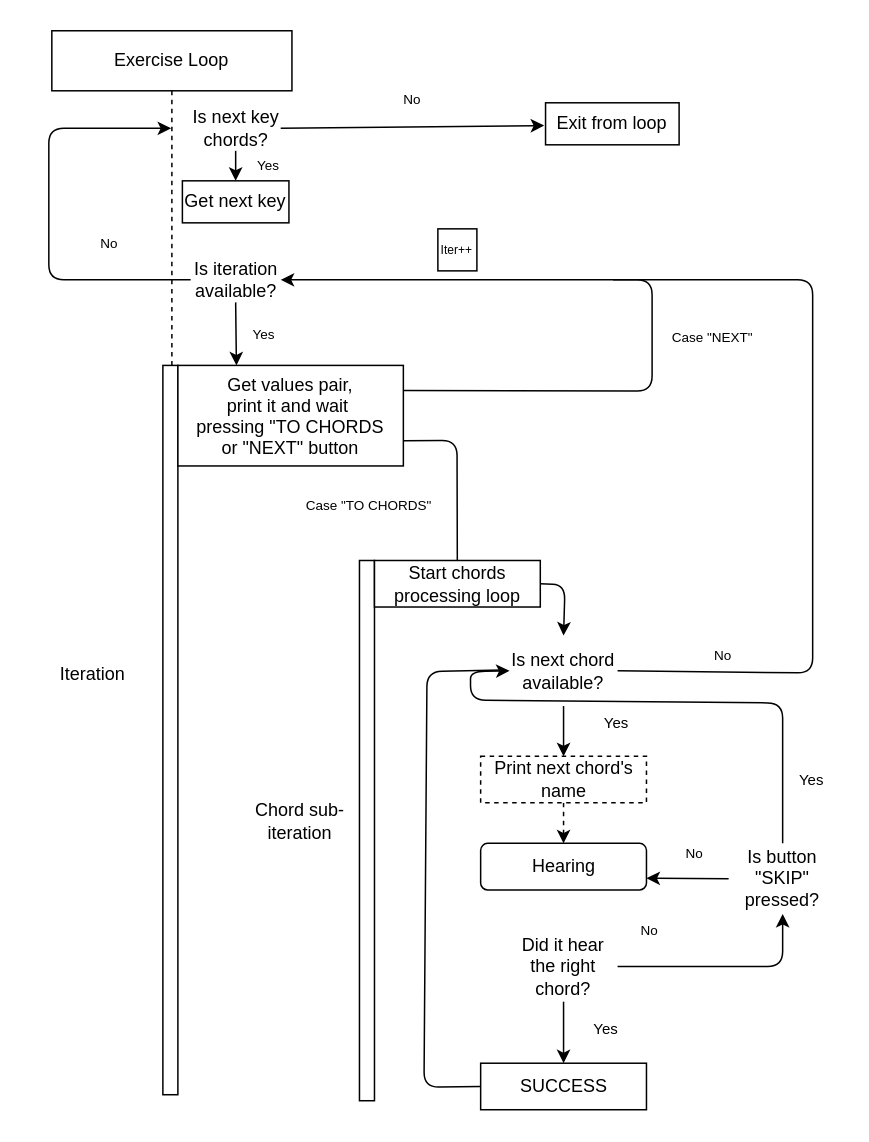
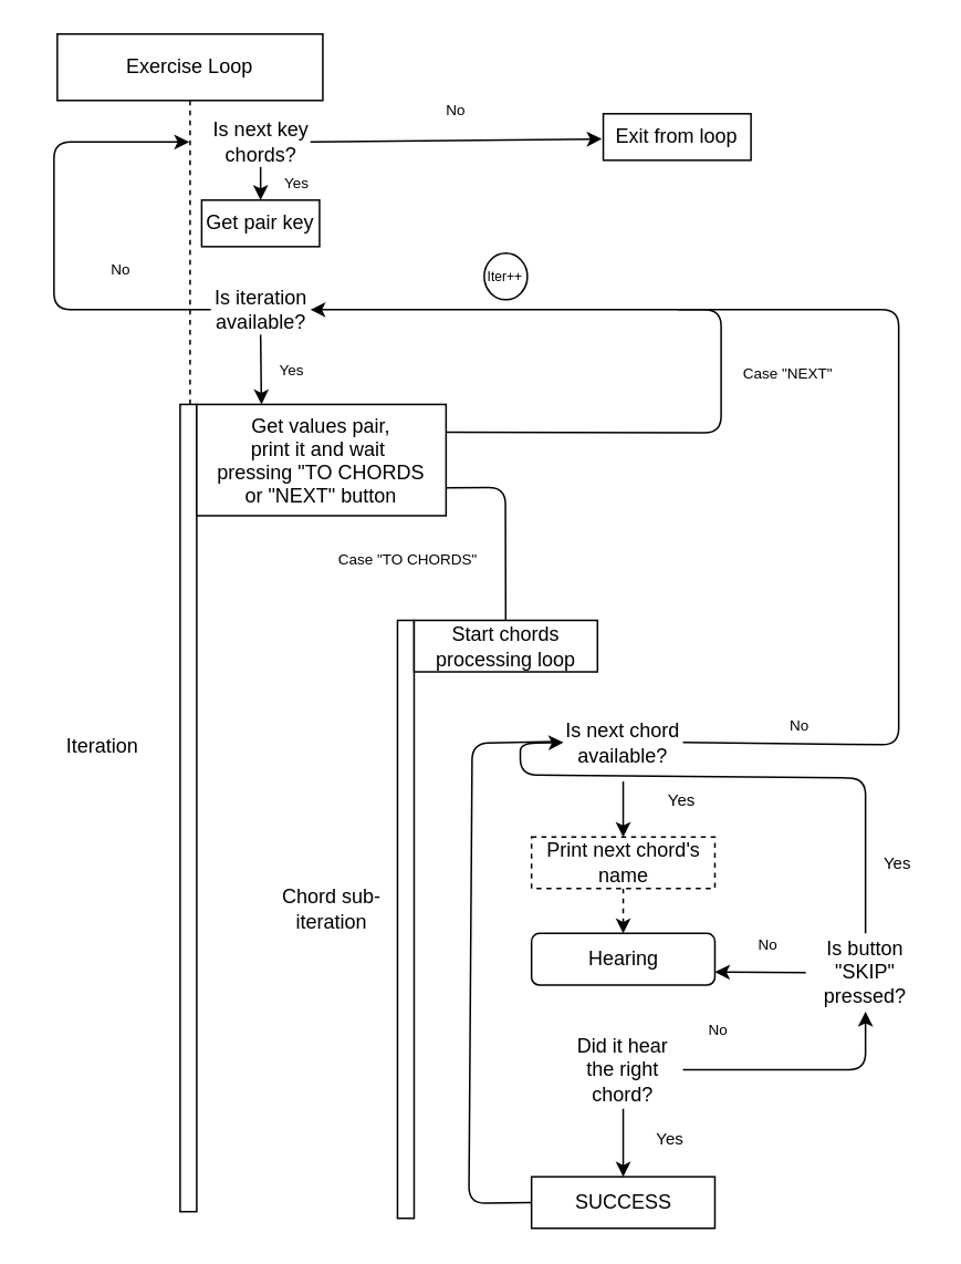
  <mxCell id="0" />
  <mxCell id="1" parent="0" />
  <mxCell id="2" value="Exercise Loop" style="shape=umlLifeline;perimeter=lifelinePerimeter;whiteSpace=wrap;html=1;container=1;collapsible=0;recursiveResize=0;outlineConnect=0;" parent="1" vertex="1"><mxGeometry x="34" y="20" width="160" height="709" as="geometry" /></mxCell>
  <mxCell id="3" value="" style="html=1;points=[];perimeter=orthogonalPerimeter;" parent="2" vertex="1"><mxGeometry x="74" y="223" width="10" height="486" as="geometry" /></mxCell>
  <mxCell id="4" value="Is next key chords?" style="text;html=1;strokeColor=none;fillColor=none;align=center;verticalAlign=middle;whiteSpace=wrap;rounded=0;comic=1;" parent="2" vertex="1"><mxGeometry x="92.5" y="50" width="60" height="30" as="geometry" /></mxCell>
  <mxCell id="5" value="Is iteration available?" style="text;html=1;strokeColor=none;fillColor=none;align=center;verticalAlign=middle;whiteSpace=wrap;rounded=0;comic=1;" parent="2" vertex="1"><mxGeometry x="92.5" y="151" width="60" height="30" as="geometry" /></mxCell>
  <mxCell id="6" value="&lt;font style=&quot;font-size: 9px;&quot;&gt;Yes&lt;/font&gt;" style="text;html=1;align=center;verticalAlign=middle;resizable=0;points=[];autosize=1;strokeColor=none;fillColor=none;" parent="2" vertex="1"><mxGeometry x="124" y="102" width="33" height="26" as="geometry" /></mxCell>
  <mxCell id="7" value="&lt;font style=&quot;font-size: 9px;&quot;&gt;Yes&lt;/font&gt;" style="text;html=1;align=center;verticalAlign=middle;resizable=0;points=[];autosize=1;strokeColor=none;fillColor=none;" parent="2" vertex="1"><mxGeometry x="124" y="189" width="33" height="26" as="geometry" /></mxCell>
  <mxCell id="8" value="&lt;font style=&quot;font-size: 9px;&quot;&gt;No&lt;br&gt;&lt;/font&gt;" style="text;html=1;align=center;verticalAlign=middle;resizable=0;points=[];autosize=1;strokeColor=none;fillColor=none;" parent="2" vertex="1"><mxGeometry x="23" y="128" width="30" height="26" as="geometry" /></mxCell>
  <mxCell id="9" style="edgeStyle=none;html=1;exitX=0;exitY=0.5;exitDx=0;exitDy=0;fontSize=12;" parent="2" source="5" target="2" edge="1"><mxGeometry relative="1" as="geometry"><mxPoint x="-35" y="58" as="targetPoint" /><Array as="points"><mxPoint x="-2" y="166" /><mxPoint x="-2" y="65" /></Array></mxGeometry></mxCell>
  <mxCell id="10" value="Iteration" style="text;html=1;strokeColor=none;fillColor=none;align=center;verticalAlign=middle;whiteSpace=wrap;rounded=0;fontSize=12;" parent="2" vertex="1"><mxGeometry x="-14" y="413.5" width="83" height="30" as="geometry" /></mxCell>
- <mxCell id="11" value="&lt;font style=&quot;font-size: 12px;&quot;&gt;Get next key&lt;/font&gt;" style="whiteSpace=wrap;html=1;fontSize=9;" parent="2" vertex="1"><mxGeometry x="87" y="100" width="71" height="28" as="geometry" /></mxCell>
+ <mxCell id="11" value="&lt;font style=&quot;font-size: 12px;&quot;&gt;Get pair key&lt;/font&gt;" style="whiteSpace=wrap;html=1;fontSize=9;" parent="2" vertex="1"><mxGeometry x="87" y="100" width="71" height="28" as="geometry" /></mxCell>
  <mxCell id="12" style="edgeStyle=none;html=1;exitX=0.5;exitY=1;exitDx=0;exitDy=0;entryX=0.5;entryY=0;entryDx=0;entryDy=0;" parent="2" source="4" target="11" edge="1"><mxGeometry relative="1" as="geometry" /></mxCell>
  <mxCell id="13" value="&lt;font style=&quot;font-size: 9px;&quot;&gt;Yes&lt;/font&gt;" style="text;html=1;align=center;verticalAlign=middle;resizable=0;points=[];autosize=1;strokeColor=none;fillColor=none;" parent="2" vertex="1"><mxGeometry x="127" y="76" width="33" height="26" as="geometry" /></mxCell>
  <mxCell id="14" style="edgeStyle=none;html=1;exitX=1;exitY=0.25;exitDx=0;exitDy=0;fontSize=12;entryX=1;entryY=0.5;entryDx=0;entryDy=0;" parent="1" source="15" target="5" edge="1"><mxGeometry relative="1" as="geometry"><mxPoint x="395" y="181" as="targetPoint" /><mxPoint x="411" y="343.11" as="sourcePoint" /><Array as="points"><mxPoint x="434" y="260" /><mxPoint x="434" y="186" /></Array></mxGeometry></mxCell>
  <mxCell id="15" value="Get values pair,&#10;print it and wait &#10;pressing &quot;TO CHORDS&#10;or &quot;NEXT&quot; button" style="rounded=1;dashed=0;point=[];connectable=1;arcSize=0;perimeter=rectanglePerimeter;" parent="1" vertex="1"><mxGeometry x="118" y="243" width="150.25" height="67" as="geometry" /></mxCell>
  <mxCell id="16" value="" style="endArrow=classic;html=1;entryX=0.5;entryY=0;entryDx=0;entryDy=0;exitX=1;exitY=0.75;exitDx=0;exitDy=0;" parent="1" source="15" edge="1"><mxGeometry width="50" height="50" relative="1" as="geometry"><mxPoint x="268" y="257" as="sourcePoint" /><mxPoint x="304.25" y="390" as="targetPoint" /><Array as="points"><mxPoint x="304" y="293" /></Array></mxGeometry></mxCell>
  <mxCell id="17" style="edgeStyle=none;html=1;fontSize=9;exitX=1;exitY=0.5;exitDx=0;exitDy=0;" parent="1" source="4" edge="1"><mxGeometry relative="1" as="geometry"><mxPoint x="362.083" y="83.167" as="targetPoint" /><mxPoint x="206" y="87" as="sourcePoint" /></mxGeometry></mxCell>
  <mxCell id="18" value="&lt;font style=&quot;font-size: 12px;&quot;&gt;Exit from loop&lt;/font&gt;" style="whiteSpace=wrap;html=1;fontSize=9;" parent="1" vertex="1"><mxGeometry x="363" y="68" width="89" height="28" as="geometry" /></mxCell>
  <mxCell id="19" value="&lt;font style=&quot;font-size: 9px;&quot;&gt;No&lt;br&gt;&lt;/font&gt;" style="text;html=1;align=center;verticalAlign=middle;resizable=0;points=[];autosize=1;strokeColor=none;fillColor=none;" parent="1" vertex="1"><mxGeometry x="259" y="52" width="30" height="26" as="geometry" /></mxCell>
  <mxCell id="20" style="edgeStyle=none;html=1;exitX=0.5;exitY=1;exitDx=0;exitDy=0;fontSize=12;" parent="1" source="5" edge="1"><mxGeometry relative="1" as="geometry"><mxPoint x="157" y="243" as="targetPoint" /></mxGeometry></mxCell>
  <mxCell id="21" value="&lt;font style=&quot;font-size: 9px;&quot;&gt;Case &quot;TO CHORDS&quot;&lt;/font&gt;" style="text;html=1;align=center;verticalAlign=middle;resizable=0;points=[];autosize=1;strokeColor=none;fillColor=none;" parent="1" vertex="1"><mxGeometry x="194" y="323" width="102" height="26" as="geometry" /></mxCell>
  <mxCell id="22" value="&lt;font style=&quot;font-size: 9px;&quot;&gt;Case &quot;NEXT&quot;&lt;/font&gt;" style="text;html=1;align=center;verticalAlign=middle;resizable=0;points=[];autosize=1;strokeColor=none;fillColor=none;" parent="1" vertex="1"><mxGeometry x="438" y="211" width="72" height="26" as="geometry" /></mxCell>
  <mxCell id="23" value="" style="html=1;points=[];perimeter=orthogonalPerimeter;" parent="1" vertex="1"><mxGeometry x="239" y="373" width="10" height="360" as="geometry" /></mxCell>
- <mxCell id="24" style="edgeStyle=none;html=1;exitX=1;exitY=0.5;exitDx=0;exitDy=0;fontSize=12;entryX=0.5;entryY=0;entryDx=0;entryDy=0;" parent="1" source="25" target="32" edge="1"><mxGeometry relative="1" as="geometry"><mxPoint x="307" y="426" as="targetPoint" /><Array as="points"><mxPoint x="376" y="389" /></Array></mxGeometry></mxCell>
  <mxCell id="25" value="&lt;font style=&quot;font-size: 12px;&quot;&gt;Start chords processing loop&lt;/font&gt;" style="whiteSpace=wrap;html=1;fontSize=9;" parent="1" vertex="1"><mxGeometry x="249" y="373" width="110.5" height="31" as="geometry" /></mxCell>
  <mxCell id="26" value="&lt;font size=&quot;1&quot;&gt;Yes&lt;br&gt;&lt;/font&gt;" style="text;html=1;align=center;verticalAlign=middle;resizable=0;points=[];autosize=1;strokeColor=none;fillColor=none;" parent="1" vertex="1"><mxGeometry x="393" y="467.5" width="34" height="26" as="geometry" /></mxCell>
  <mxCell id="27" style="edgeStyle=none;html=1;exitX=1;exitY=0.5;exitDx=0;exitDy=0;fontSize=12;endArrow=classic;endFill=1;entryX=0.5;entryY=1;entryDx=0;entryDy=0;" parent="1" source="29" target="40" edge="1"><mxGeometry relative="1" as="geometry"><mxPoint x="520" y="625.5" as="targetPoint" /><Array as="points"><mxPoint x="521" y="643.5" /></Array></mxGeometry></mxCell>
  <mxCell id="28" style="edgeStyle=none;html=1;exitX=0.5;exitY=1;exitDx=0;exitDy=0;entryX=0.5;entryY=0;entryDx=0;entryDy=0;fontSize=12;endArrow=classic;endFill=1;" parent="1" source="29" target="45" edge="1"><mxGeometry relative="1" as="geometry" /></mxCell>
  <mxCell id="29" value="&lt;span style=&quot;&quot;&gt;Did it hear the right chord?&lt;/span&gt;" style="text;html=1;strokeColor=none;fillColor=none;align=center;verticalAlign=middle;whiteSpace=wrap;rounded=0;comic=1;" parent="1" vertex="1"><mxGeometry x="339" y="620" width="72" height="47" as="geometry" /></mxCell>
  <mxCell id="30" style="edgeStyle=none;html=1;exitX=0.5;exitY=1;exitDx=0;exitDy=0;entryX=0.5;entryY=0;entryDx=0;entryDy=0;fontSize=12;" parent="1" source="32" target="34" edge="1"><mxGeometry relative="1" as="geometry" /></mxCell>
  <mxCell id="31" style="edgeStyle=none;html=1;exitX=1;exitY=0.5;exitDx=0;exitDy=0;fontSize=12;endArrow=none;endFill=0;" parent="1" source="32" edge="1"><mxGeometry relative="1" as="geometry"><mxPoint x="408" y="186" as="targetPoint" /><Array as="points"><mxPoint x="541" y="448" /><mxPoint x="541" y="186" /></Array></mxGeometry></mxCell>
  <mxCell id="32" value="&lt;span style=&quot;&quot;&gt;Is next chord available?&lt;/span&gt;" style="text;html=1;strokeColor=none;fillColor=none;align=center;verticalAlign=middle;whiteSpace=wrap;rounded=0;comic=1;" parent="1" vertex="1"><mxGeometry x="339" y="423" width="72" height="47" as="geometry" /></mxCell>
  <mxCell id="33" style="edgeStyle=none;html=1;exitX=0.5;exitY=1;exitDx=0;exitDy=0;entryX=0.5;entryY=0;entryDx=0;entryDy=0;fontSize=12;endArrow=classic;endFill=1;dashed=1;" parent="1" source="34" target="36" edge="1"><mxGeometry relative="1" as="geometry" /></mxCell>
  <mxCell id="34" value="&lt;font style=&quot;font-size: 12px;&quot;&gt;Print next chord's name&lt;/font&gt;" style="whiteSpace=wrap;html=1;fontSize=9;dashed=1;" parent="1" vertex="1"><mxGeometry x="319.75" y="503.5" width="110.5" height="31" as="geometry" /></mxCell>
  <mxCell id="35" value="&lt;font style=&quot;font-size: 9px;&quot;&gt;No&lt;br&gt;&lt;/font&gt;" style="text;html=1;align=center;verticalAlign=middle;resizable=0;points=[];autosize=1;strokeColor=none;fillColor=none;" parent="1" vertex="1"><mxGeometry x="466" y="423" width="30" height="26" as="geometry" /></mxCell>
  <mxCell id="36" value="&lt;font style=&quot;font-size: 12px;&quot;&gt;Hearing&lt;/font&gt;" style="whiteSpace=wrap;html=1;fontSize=9;rounded=1;" parent="1" vertex="1"><mxGeometry x="319.75" y="561.5" width="110.5" height="31" as="geometry" /></mxCell>
  <mxCell id="37" value="&lt;font style=&quot;font-size: 9px;&quot;&gt;No&lt;br&gt;&lt;/font&gt;" style="text;html=1;align=center;verticalAlign=middle;resizable=0;points=[];autosize=1;strokeColor=none;fillColor=none;" parent="1" vertex="1"><mxGeometry x="417" y="605.5" width="30" height="26" as="geometry" /></mxCell>
  <mxCell id="38" style="edgeStyle=none;html=1;exitX=0;exitY=0.5;exitDx=0;exitDy=0;entryX=1;entryY=0.75;entryDx=0;entryDy=0;fontSize=12;endArrow=classic;endFill=1;" parent="1" source="40" target="36" edge="1"><mxGeometry relative="1" as="geometry" /></mxCell>
  <mxCell id="39" style="edgeStyle=none;html=1;exitX=0.5;exitY=0;exitDx=0;exitDy=0;fontSize=12;endArrow=classic;endFill=1;entryX=0;entryY=0.5;entryDx=0;entryDy=0;" parent="1" source="40" target="32" edge="1"><mxGeometry relative="1" as="geometry"><mxPoint x="283" y="466" as="targetPoint" /><Array as="points"><mxPoint x="521" y="468" /><mxPoint x="313" y="466" /><mxPoint x="313" y="447" /></Array></mxGeometry></mxCell>
  <mxCell id="40" value="&lt;span style=&quot;&quot;&gt;Is button &quot;SKIP&quot; pressed?&lt;/span&gt;" style="text;html=1;strokeColor=none;fillColor=none;align=center;verticalAlign=middle;whiteSpace=wrap;rounded=0;comic=1;" parent="1" vertex="1"><mxGeometry x="485" y="561.5" width="72" height="47" as="geometry" /></mxCell>
  <mxCell id="41" value="&lt;font style=&quot;font-size: 9px;&quot;&gt;No&lt;br&gt;&lt;/font&gt;" style="text;html=1;align=center;verticalAlign=middle;resizable=0;points=[];autosize=1;strokeColor=none;fillColor=none;" parent="1" vertex="1"><mxGeometry x="447" y="554.5" width="30" height="26" as="geometry" /></mxCell>
  <mxCell id="42" value="&lt;font size=&quot;1&quot;&gt;Yes&lt;br&gt;&lt;/font&gt;" style="text;html=1;align=center;verticalAlign=middle;resizable=0;points=[];autosize=1;strokeColor=none;fillColor=none;" parent="1" vertex="1"><mxGeometry x="523" y="506" width="34" height="26" as="geometry" /></mxCell>
  <mxCell id="43" value="&lt;font size=&quot;1&quot;&gt;Yes&lt;br&gt;&lt;/font&gt;" style="text;html=1;align=center;verticalAlign=middle;resizable=0;points=[];autosize=1;strokeColor=none;fillColor=none;" parent="1" vertex="1"><mxGeometry x="386" y="672" width="34" height="26" as="geometry" /></mxCell>
  <mxCell id="44" style="edgeStyle=none;html=1;exitX=0;exitY=0.5;exitDx=0;exitDy=0;fontSize=12;endArrow=none;endFill=0;" parent="1" source="45" edge="1"><mxGeometry relative="1" as="geometry"><mxPoint x="334" y="446" as="targetPoint" /><Array as="points"><mxPoint x="282" y="724" /><mxPoint x="284" y="447" /></Array></mxGeometry></mxCell>
  <mxCell id="45" value="&lt;font style=&quot;font-size: 12px;&quot;&gt;SUCCESS&lt;/font&gt;" style="whiteSpace=wrap;html=1;fontSize=9;" parent="1" vertex="1"><mxGeometry x="319.75" y="708" width="110.5" height="31" as="geometry" /></mxCell>
- <mxCell id="46" value="&lt;font style=&quot;font-size: 8px;&quot;&gt;Iter++&lt;/font&gt;" style="whiteSpace=wrap;html=1;fontSize=9;" parent="1" vertex="1"><mxGeometry x="291.25" y="152" width="26" height="28" as="geometry" /></mxCell>
+ <mxCell id="46" value="&lt;font style=&quot;font-size: 8px;&quot;&gt;Iter++&lt;/font&gt;" style="ellipse;whiteSpace=wrap;html=1;fontSize=9;" parent="1" vertex="1"><mxGeometry x="291.25" y="152" width="26" height="28" as="geometry" /></mxCell>
  <mxCell id="47" value="Chord sub-iteration" style="text;html=1;strokeColor=none;fillColor=none;align=center;verticalAlign=middle;whiteSpace=wrap;rounded=0;fontSize=12;" parent="1" vertex="1"><mxGeometry x="158" y="532" width="83" height="30" as="geometry" /></mxCell>
